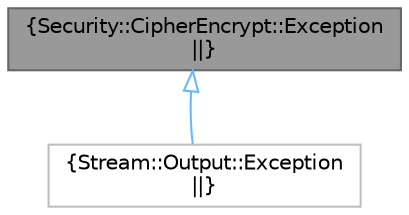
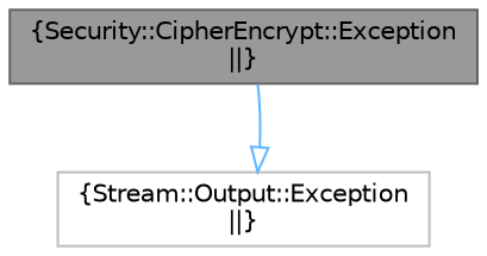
  digraph {
    node [fontname=Helvetica fontsize=10 shape=box style=filled]
    n1 [color=gray40 fillcolor=grey60 fontcolor=black height=0.2 label="{Security::CipherEncrypt::Exception\n||}" width=0.4]
    n2 [color=grey75 fillcolor=white height=0.2 label="{Stream::Output::Exception\n||}" width=0.4]
-   n1 -> n2 [arrowtail=onormal color=steelblue1 dir=back fontname=Helvetica fontsize=10 labelfontname=Helvetica labelfontsize=10 style=solid]
+   n2 -> n1 [arrowtail=onormal color=steelblue1 dir=back fontname=Helvetica fontsize=10 labelfontname=Helvetica labelfontsize=10 style=solid]
  }
